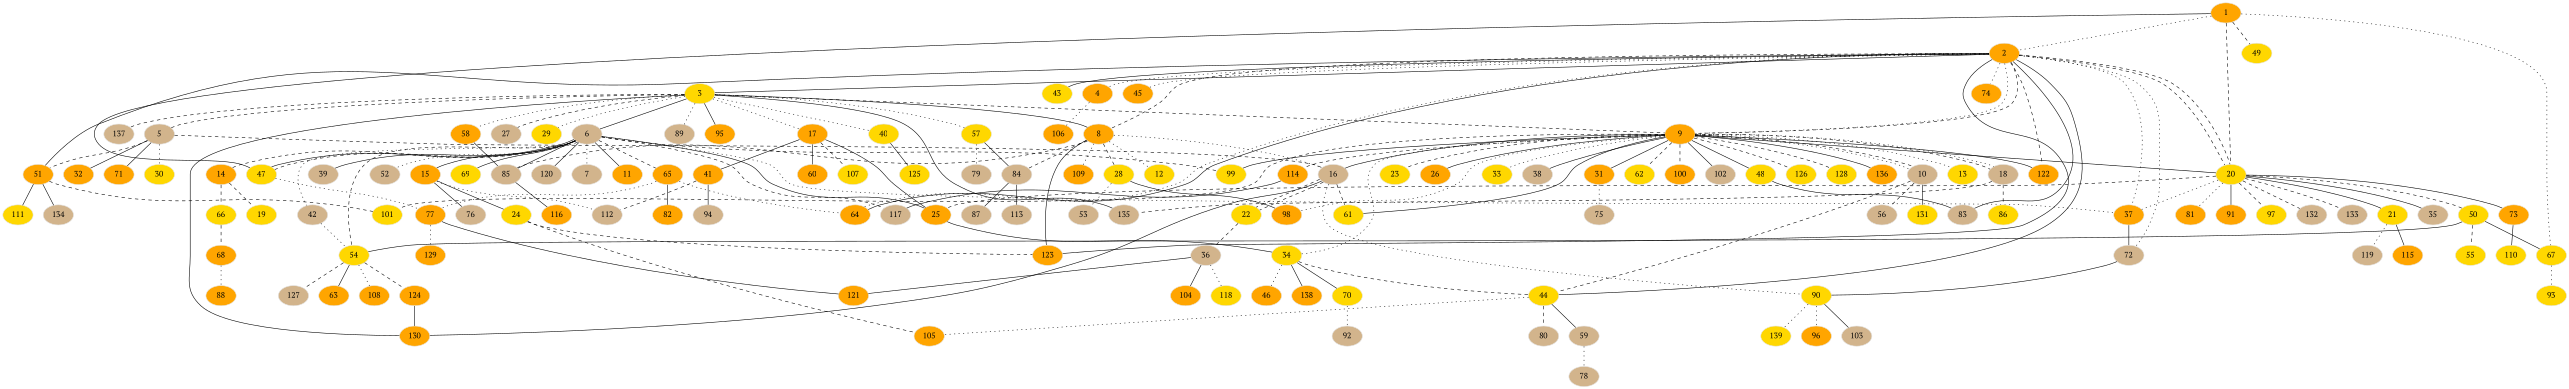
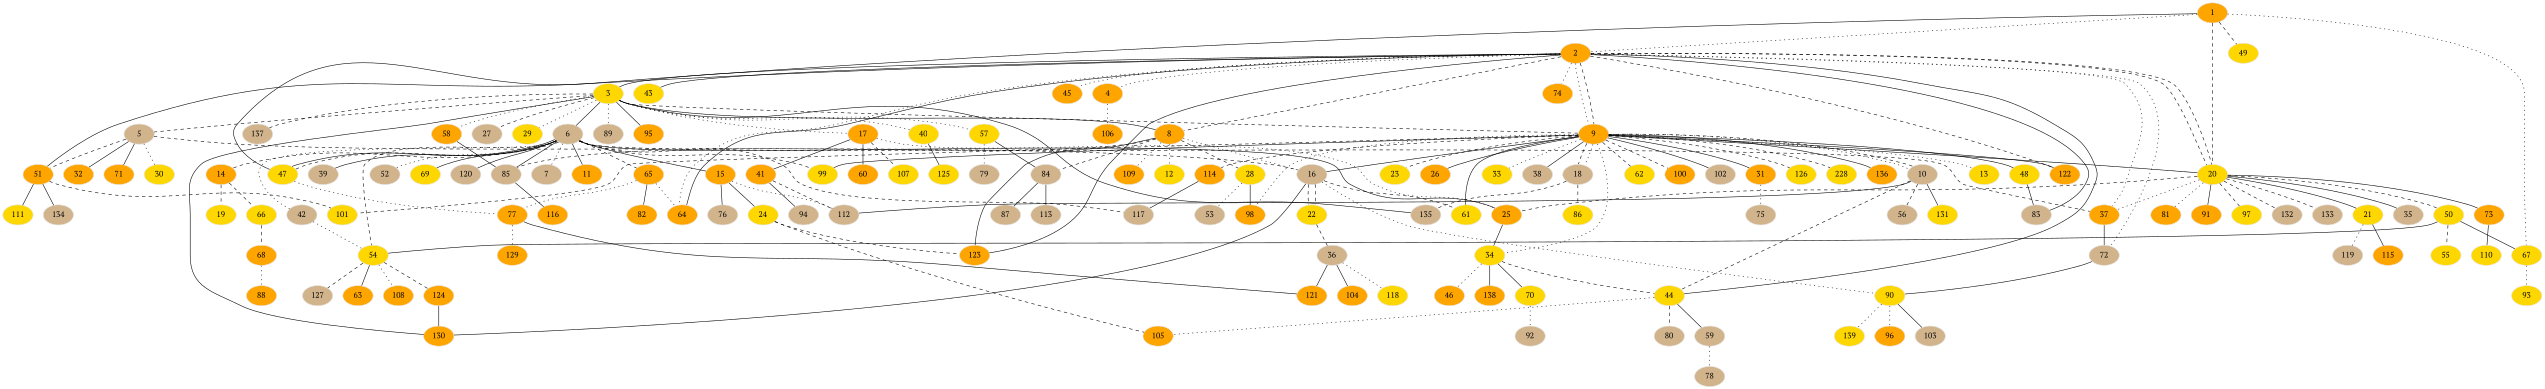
  graph {
    fontname="PT Serif"
    node [color=gray90 fillcolor=orange fontname="PT Serif" style=filled]
    edge [fontname="PT Serif" style=solid]
    1
    2
    20 [fillcolor=gold]
    47 [fillcolor=gold]
    49 [fillcolor=gold]
    67 [fillcolor=gold]
    3 [fillcolor=gold]
    4
    8
    9
    37
    43 [fillcolor=gold]
    44 [fillcolor=gold]
    45
    51
    64
    72 [fillcolor=tan]
    74
    83 [fillcolor=tan]
    122
    123
    25
    21 [fillcolor=gold]
    35 [fillcolor=tan]
    50 [fillcolor=gold]
    73
    81
    91
    97 [fillcolor=gold]
    132 [fillcolor=tan]
    133 [fillcolor=tan]
    77
    93 [fillcolor=gold]
    5 [fillcolor=tan]
    6 [fillcolor=tan]
    17
    27 [fillcolor=tan]
    29 [fillcolor=gold]
    40 [fillcolor=gold]
    57 [fillcolor=gold]
    58
    89 [fillcolor=tan]
    95
    130
    135 [fillcolor=tan]
    137 [fillcolor=tan]
    106
    16 [fillcolor=tan]
    85 [fillcolor=tan]
    12 [fillcolor=gold]
    28 [fillcolor=gold]
    84 [fillcolor=tan]
    109
    99 [fillcolor=gold]
    10 [fillcolor=tan]
    13 [fillcolor=gold]
    18 [fillcolor=tan]
    23 [fillcolor=gold]
    26
    31
    33 [fillcolor=gold]
    34 [fillcolor=gold]
    38 [fillcolor=tan]
    48 [fillcolor=gold]
    61 [fillcolor=gold]
    62 [fillcolor=gold]
    98
    100
    101 [fillcolor=gold]
    102 [fillcolor=tan]
    114
    126 [fillcolor=gold]
-   128 [fillcolor=gold]
+   128 [fillcolor=gold label=228]
    136
    105
    59 [fillcolor=tan]
    80 [fillcolor=tan]
    111 [fillcolor=gold]
    134 [fillcolor=tan]
    90 [fillcolor=gold]
    30 [fillcolor=gold]
    32
    71
    7 [fillcolor=tan]
    11
    14
    15
    39 [fillcolor=tan]
    42 [fillcolor=tan]
    52 [fillcolor=tan]
    54 [fillcolor=gold]
    65
    69 [fillcolor=gold]
    117 [fillcolor=tan]
    120 [fillcolor=tan]
    41
    60
    107 [fillcolor=gold]
    125 [fillcolor=gold]
    79 [fillcolor=tan]
    22 [fillcolor=gold]
    19 [fillcolor=gold]
    66 [fillcolor=gold]
    112 [fillcolor=tan]
    24 [fillcolor=gold]
    76 [fillcolor=tan]
    63
    108
    124
    127 [fillcolor=tan]
    82
    116
    53 [fillcolor=tan]
    87 [fillcolor=tan]
    113 [fillcolor=tan]
    56 [fillcolor=tan]
    131 [fillcolor=gold]
    86 [fillcolor=gold]
    75 [fillcolor=tan]
    46
    70 [fillcolor=gold]
    138
    68
    36 [fillcolor=tan]
    96
    103 [fillcolor=tan]
    139 [fillcolor=gold]
    94 [fillcolor=tan]
    115
    119 [fillcolor=tan]
    55 [fillcolor=gold]
    110 [fillcolor=gold]
    104
    118 [fillcolor=gold]
    121
    92 [fillcolor=tan]
    78 [fillcolor=tan]
    129
    88
    1 -- 2 [style=dotted]
    1 -- 20 [style=dashed]
    1 -- 47
    1 -- 49 [style=dashed]
    1 -- 67 [style=dotted]
    2 -- 20 [style=dashed]
    2 -- 20 [style=dashed]
    2 -- 3
    2 -- 4 [style=dotted]
    2 -- 8 [style=dashed]
    2 -- 9 [style=dotted]
    2 -- 9 [style=dashed]
    2 -- 37 [style=dotted]
    2 -- 43
    2 -- 44
    2 -- 45 [style=dotted]
    2 -- 51
    2 -- 64 [style=dotted]
    2 -- 64
    2 -- 72 [style=dotted]
    2 -- 74 [style=dotted]
    2 -- 83
    2 -- 122 [style=dashed]
    2 -- 123
    20 -- 37 [style=dotted]
    20 -- 25 [style=dashed]
    20 -- 21
    20 -- 35
    20 -- 50 [style=dashed]
    20 -- 73
    20 -- 81 [style=dotted]
    20 -- 91
    20 -- 97 [style=dashed]
    20 -- 132 [style=dashed]
    20 -- 133 [style=dashed]
    47 -- 77 [style=dotted]
    67 -- 93 [style=dotted]
    3 -- 8
    3 -- 9 [style=dashed]
    3 -- 5 [style=dashed]
    3 -- 6
    3 -- 17 [style=dotted]
    3 -- 27 [style=dashed]
    3 -- 29 [style=dotted]
    3 -- 40 [style=dotted]
    3 -- 57 [style=dotted]
    3 -- 58 [style=dotted]
    3 -- 89 [style=dotted]
    3 -- 95
    3 -- 130
    3 -- 135
    3 -- 137 [style=dashed]
    4 -- 106 [style=dotted]
    8 -- 123
    8 -- 16 [style=dotted]
    8 -- 85 [style=dashed]
    8 -- 12 [style=dotted]
    8 -- 28 [style=dashed]
    8 -- 84 [style=dashed]
    8 -- 109 [style=dotted]
    9 -- 20
    9 -- 122
    9 -- 16
    9 -- 99
    9 -- 10 [style=dotted]
    9 -- 10 [style=dashed]
    9 -- 13 [style=dotted]
    9 -- 18 [style=dashed]
    9 -- 18 [style=dotted]
    9 -- 23 [style=dashed]
    9 -- 26
    9 -- 31
    9 -- 33 [style=dotted]
    9 -- 34 [style=dotted]
    9 -- 38
    9 -- 48
    9 -- 61
    9 -- 62 [style=dashed]
    9 -- 98 [style=dotted]
    9 -- 100 [style=dashed]
    9 -- 101 [style=dashed]
    9 -- 102
    9 -- 114 [style=dashed]
    9 -- 126 [style=dashed]
    9 -- 128 [style=dashed]
    9 -- 136
    37 -- 72
    44 -- 105 [style=dotted]
    44 -- 59
    44 -- 80 [style=dashed]
    51 -- 101 [style=dashed]
    51 -- 111
    51 -- 134
    72 -- 90
    25 -- 34
    21 -- 115
    21 -- 119 [style=dotted]
    50 -- 67
    50 -- 54
    50 -- 55 [style=dashed]
    73 -- 110
    77 -- 121
    77 -- 129 [style=dotted]
    5 -- 51 [style=dashed]
    5 -- 16 [style=dashed]
    5 -- 30 [style=dotted]
    5 -- 32
    5 -- 71
    6 -- 47
    6 -- 47 [style=dashed]
-   6 -- 37 [style=dotted]
+   6 -- 37 [style=dashed]
    6 -- 25
    6 -- 85
    6 -- 99 [style=dashed]
    6 -- 7 [style=dotted]
    6 -- 11
    6 -- 14 [style=dashed]
    6 -- 15
    6 -- 39
    6 -- 42 [style=dotted]
    6 -- 52 [style=dotted]
    6 -- 54 [style=dashed]
    6 -- 65 [style=dashed]
    6 -- 69
    6 -- 117 [style=dashed]
    6 -- 120
-   17 -- 25
+   17 -- 25 [style=dotted]
    17 -- 41
    17 -- 60
    17 -- 107 [style=dashed]
    40 -- 125
    57 -- 84
    57 -- 79 [style=dotted]
    58 -- 85
    16 -- 130
    16 -- 61 [style=dashed]
    16 -- 90 [style=dotted]
    16 -- 22 [style=dashed]
    16 -- 22 [style=dashed]
    85 -- 116
    28 -- 98
    28 -- 53 [style=dotted]
    84 -- 87
    84 -- 113
    10 -- 44 [style=dashed]
+   10 -- 112
    10 -- 56 [style=dashed]
    10 -- 131
    18 -- 135 [style=dashed]
    18 -- 86 [style=dashed]
    31 -- 75 [style=dotted]
    34 -- 44 [style=dashed]
    34 -- 46 [style=dotted]
    34 -- 70
    34 -- 138
    48 -- 83
    114 -- 117
    59 -- 78 [style=dotted]
    90 -- 96 [style=dotted]
    90 -- 103
    90 -- 139 [style=dotted]
    14 -- 19 [style=dashed]
    14 -- 66 [style=dashed]
    15 -- 112 [style=dotted]
    15 -- 24
    15 -- 76
    42 -- 54 [style=dotted]
    54 -- 63
    54 -- 108 [style=dotted]
    54 -- 124 [style=dashed]
    54 -- 127 [style=dashed]
    65 -- 64 [style=dotted]
    65 -- 77 [style=dotted]
    65 -- 82
    41 -- 112 [style=dashed]
    41 -- 94
    22 -- 36 [style=dashed]
    66 -- 68 [style=dashed]
    24 -- 123 [style=dashed]
    24 -- 105 [style=dashed]
    124 -- 130
    70 -- 92 [style=dotted]
    68 -- 88 [style=dotted]
    36 -- 104
    36 -- 118 [style=dotted]
    36 -- 121
  }
